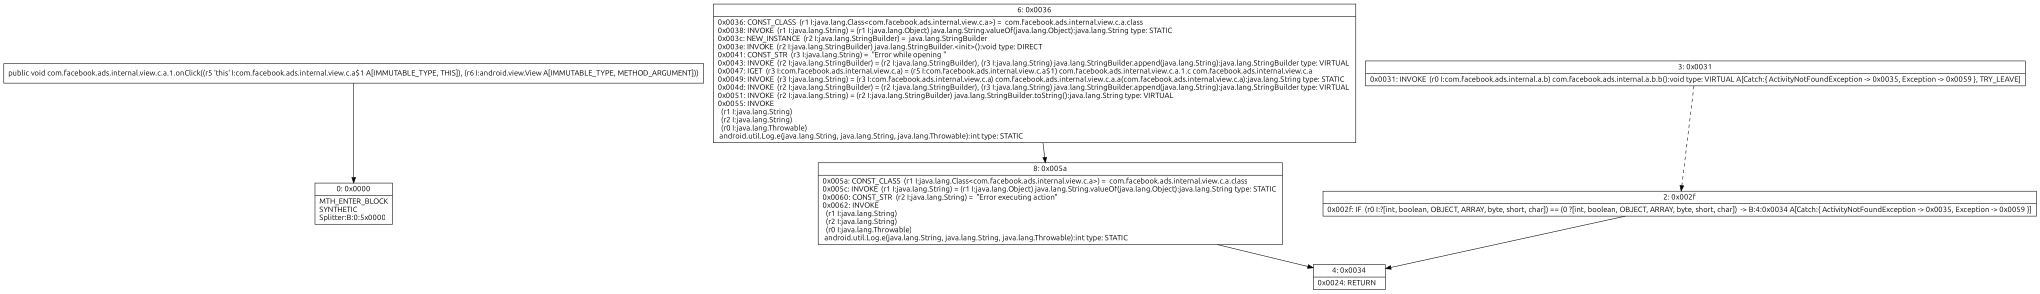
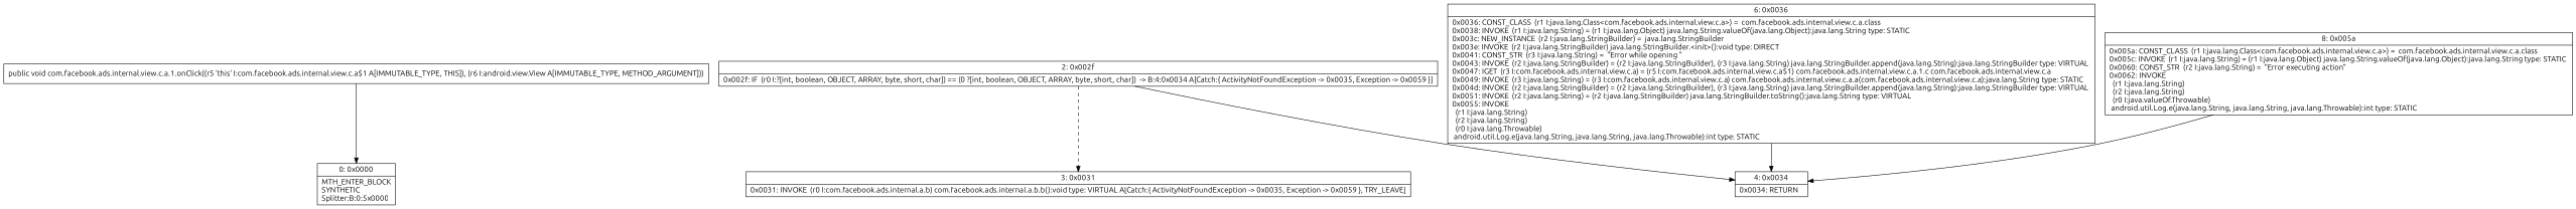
  digraph {
    fontname=Ubuntu
    node [fontname=Ubuntu shape=record]
    edge [fontname=Ubuntu]
    n1 [label="{0\:\ 0x0000|MTH_ENTER_BLOCK\lSYNTHETIC\lSplitter:B:0:5x0000\l}"]
    n2 [label="{2\:\ 0x002f|0x002f: IF  (r0 I:?[int, boolean, OBJECT, ARRAY, byte, short, char]) == (0 ?[int, boolean, OBJECT, ARRAY, byte, short, char])  \-\> B:4:0x0034 A[Catch:\{ ActivityNotFoundException \-\> 0x0035, Exception \-\> 0x0059 \}]\l}"]
    n3 [label="{3\:\ 0x0031|0x0031: INVOKE  (r0 I:com.facebook.ads.internal.a.b) com.facebook.ads.internal.a.b.b():void type: VIRTUAL A[Catch:\{ ActivityNotFoundException \-\> 0x0035, Exception \-\> 0x0059 \}, TRY_LEAVE]\l}"]
-   n4 [label="{4\:\ 0x0034|0x0024: RETURN   \l}"]
+   n4 [label="{4\:\ 0x0034|0x0034: RETURN   \l}"]
    n5 [label="{6\:\ 0x0036|0x0036: CONST_CLASS  (r1 I:java.lang.Class\<com.facebook.ads.internal.view.c.a\>) =  com.facebook.ads.internal.view.c.a.class \l0x0038: INVOKE  (r1 I:java.lang.String) = (r1 I:java.lang.Object) java.lang.String.valueOf(java.lang.Object):java.lang.String type: STATIC \l0x003c: NEW_INSTANCE  (r2 I:java.lang.StringBuilder) =  java.lang.StringBuilder \l0x003e: INVOKE  (r2 I:java.lang.StringBuilder) java.lang.StringBuilder.\<init\>():void type: DIRECT \l0x0041: CONST_STR  (r3 I:java.lang.String) =  \"Error while opening \" \l0x0043: INVOKE  (r2 I:java.lang.StringBuilder) = (r2 I:java.lang.StringBuilder), (r3 I:java.lang.String) java.lang.StringBuilder.append(java.lang.String):java.lang.StringBuilder type: VIRTUAL \l0x0047: IGET  (r3 I:com.facebook.ads.internal.view.c.a) = (r5 I:com.facebook.ads.internal.view.c.a$1) com.facebook.ads.internal.view.c.a.1.c com.facebook.ads.internal.view.c.a \l0x0049: INVOKE  (r3 I:java.lang.String) = (r3 I:com.facebook.ads.internal.view.c.a) com.facebook.ads.internal.view.c.a.a(com.facebook.ads.internal.view.c.a):java.lang.String type: STATIC \l0x004d: INVOKE  (r2 I:java.lang.StringBuilder) = (r2 I:java.lang.StringBuilder), (r3 I:java.lang.String) java.lang.StringBuilder.append(java.lang.String):java.lang.StringBuilder type: VIRTUAL \l0x0051: INVOKE  (r2 I:java.lang.String) = (r2 I:java.lang.StringBuilder) java.lang.StringBuilder.toString():java.lang.String type: VIRTUAL \l0x0055: INVOKE  \l  (r1 I:java.lang.String)\l  (r2 I:java.lang.String)\l  (r0 I:java.lang.Throwable)\l android.util.Log.e(java.lang.String, java.lang.String, java.lang.Throwable):int type: STATIC \l}"]
-   n6 [label="{8\:\ 0x005a|0x005a: CONST_CLASS  (r1 I:java.lang.Class\<com.facebook.ads.internal.view.c.a\>) =  com.facebook.ads.internal.view.c.a.class \l0x005c: INVOKE  (r1 I:java.lang.String) = (r1 I:java.lang.Object) java.lang.String.valueOf(java.lang.Object):java.lang.String type: STATIC \l0x0060: CONST_STR  (r2 I:java.lang.String) =  \"Error executing action\" \l0x0062: INVOKE  \l  (r1 I:java.lang.String)\l  (r2 I:java.lang.String)\l  (r0 I:java.lang.Throwable)\l android.util.Log.e(java.lang.String, java.lang.String, java.lang.Throwable):int type: STATIC \l}"]
+   n6 [label="{8\:\ 0x005a|0x005a: CONST_CLASS  (r1 I:java.lang.Class\<com.facebook.ads.internal.view.c.a\>) =  com.facebook.ads.internal.view.c.a.class \l0x005c: INVOKE  (r1 I:java.lang.String) = (r1 I:java.lang.Object) java.lang.String.valueOf(java.lang.Object):java.lang.String type: STATIC \l0x0060: CONST_STR  (r2 I:java.lang.String) =  \"Error executing action\" \l0x0062: INVOKE  \l  (r1 I:java.lang.String)\l  (r2 I:java.lang.String)\l  (r0 I:java.valueOf.Throwable)\l android.util.Log.e(java.lang.String, java.lang.String, java.lang.Throwable):int type: STATIC \l}"]
    n7 [label="{public void com.facebook.ads.internal.view.c.a.1.onClick((r5 'this' I:com.facebook.ads.internal.view.c.a$1 A[IMMUTABLE_TYPE, THIS]), (r6 I:android.view.View A[IMMUTABLE_TYPE, METHOD_ARGUMENT])) }"]
-   n3 -> n2 [style=dashed]
+   n2 -> n3 [style=dashed]
    n2 -> n4
-   n5 -> n6
+   n5 -> n4
    n6 -> n4
    n7 -> n1
  }
